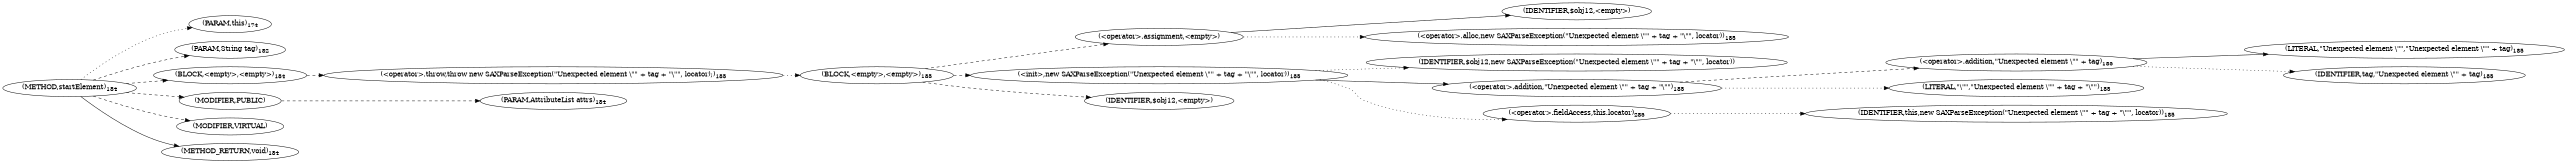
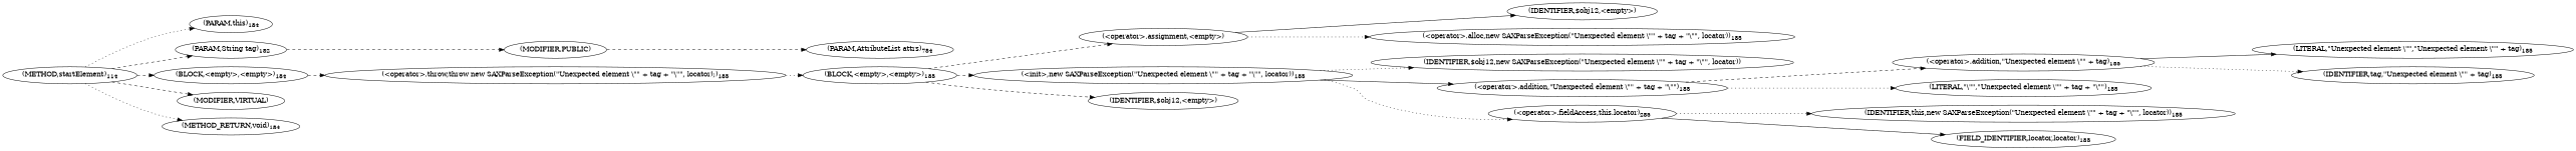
  digraph {
    rankdir=LR
    edge [style=dashed]
-   n1 [label=<(METHOD,startElement)<SUB>184</SUB>>]
-   n2 [label=<(PARAM,this)<SUB>174</SUB>>]
+   n1 [label=<(METHOD,startElement)<SUB>114</SUB>>]
+   n2 [label=<(PARAM,this)<SUB>184</SUB>>]
    n3 [label=<(PARAM,String tag)<SUB>182</SUB>>]
    n4 [label=<(BLOCK,&lt;empty&gt;,&lt;empty&gt;)<SUB>184</SUB>>]
    n5 [label=<(MODIFIER,PUBLIC)>]
    n6 [label=<(MODIFIER,VIRTUAL)>]
    n7 [label=<(METHOD_RETURN,void)<SUB>184</SUB>>]
-   n8 [label=<(PARAM,AttributeList attrs)<SUB>184</SUB>>]
+   n8 [label=<(PARAM,AttributeList attrs)<SUB>784</SUB>>]
    n9 [label=<(&lt;operator&gt;.throw,throw new SAXParseException(&quot;Unexpected element \&quot;&quot; + tag + &quot;\&quot;&quot;, locator);)<SUB>185</SUB>>]
    n10 [label=<(BLOCK,&lt;empty&gt;,&lt;empty&gt;)<SUB>185</SUB>>]
    n11 [label=<(&lt;operator&gt;.assignment,&lt;empty&gt;)>]
    n12 [label=<(&lt;init&gt;,new SAXParseException(&quot;Unexpected element \&quot;&quot; + tag + &quot;\&quot;&quot;, locator))<SUB>185</SUB>>]
    n13 [label=<(IDENTIFIER,$obj12,&lt;empty&gt;)>]
    n14 [label=<(IDENTIFIER,$obj12,&lt;empty&gt;)>]
    n15 [label=<(&lt;operator&gt;.alloc,new SAXParseException(&quot;Unexpected element \&quot;&quot; + tag + &quot;\&quot;&quot;, locator))<SUB>185</SUB>>]
    n16 [label=<(IDENTIFIER,$obj12,new SAXParseException(&quot;Unexpected element \&quot;&quot; + tag + &quot;\&quot;&quot;, locator))>]
    n17 [label=<(&lt;operator&gt;.addition,&quot;Unexpected element \&quot;&quot; + tag + &quot;\&quot;&quot;)<SUB>185</SUB>>]
    n18 [label=<(&lt;operator&gt;.fieldAccess,this.locator)<SUB>285</SUB>>]
    n19 [label=<(&lt;operator&gt;.addition,&quot;Unexpected element \&quot;&quot; + tag)<SUB>185</SUB>>]
    n20 [label=<(LITERAL,&quot;\&quot;&quot;,&quot;Unexpected element \&quot;&quot; + tag + &quot;\&quot;&quot;)<SUB>185</SUB>>]
    n21 [label=<(IDENTIFIER,this,new SAXParseException(&quot;Unexpected element \&quot;&quot; + tag + &quot;\&quot;&quot;, locator))<SUB>185</SUB>>]
+   n22 [label=<(FIELD_IDENTIFIER,locator,locator)<SUB>185</SUB>>]
    n23 [label=<(LITERAL,&quot;Unexpected element \&quot;&quot;,&quot;Unexpected element \&quot;&quot; + tag)<SUB>185</SUB>>]
    n24 [label=<(IDENTIFIER,tag,&quot;Unexpected element \&quot;&quot; + tag)<SUB>185</SUB>>]
    n1 -> n2 [style=dotted]
    n1 -> n3
    n1 -> n4
-   n1 -> n5
+   n3 -> n5
    n1 -> n6
-   n1 -> n7 [style=solid]
+   n1 -> n7 [style=dotted]
    n4 -> n9
    n5 -> n8
    n9 -> n10 [style=dotted]
    n10 -> n11
    n10 -> n12
    n10 -> n13
    n11 -> n14 [style=solid]
    n11 -> n15 [style=dotted]
    n12 -> n16 [style=dotted]
    n12 -> n17 [style=solid]
    n12 -> n18 [style=dotted]
    n17 -> n19
    n17 -> n20 [style=dotted]
    n18 -> n21 [style=dotted]
+   n18 -> n22 [style=solid]
    n19 -> n23 [style=solid]
    n19 -> n24 [style=dotted]
  }
